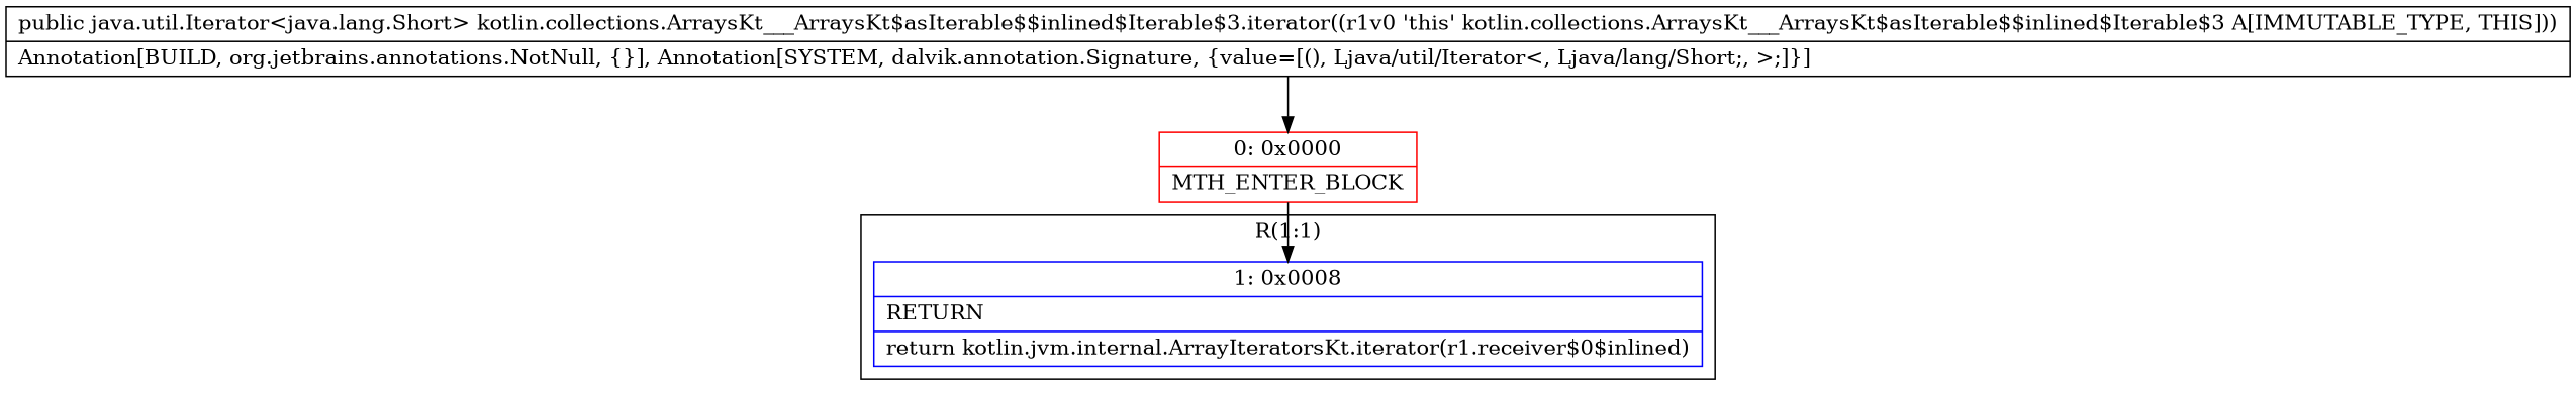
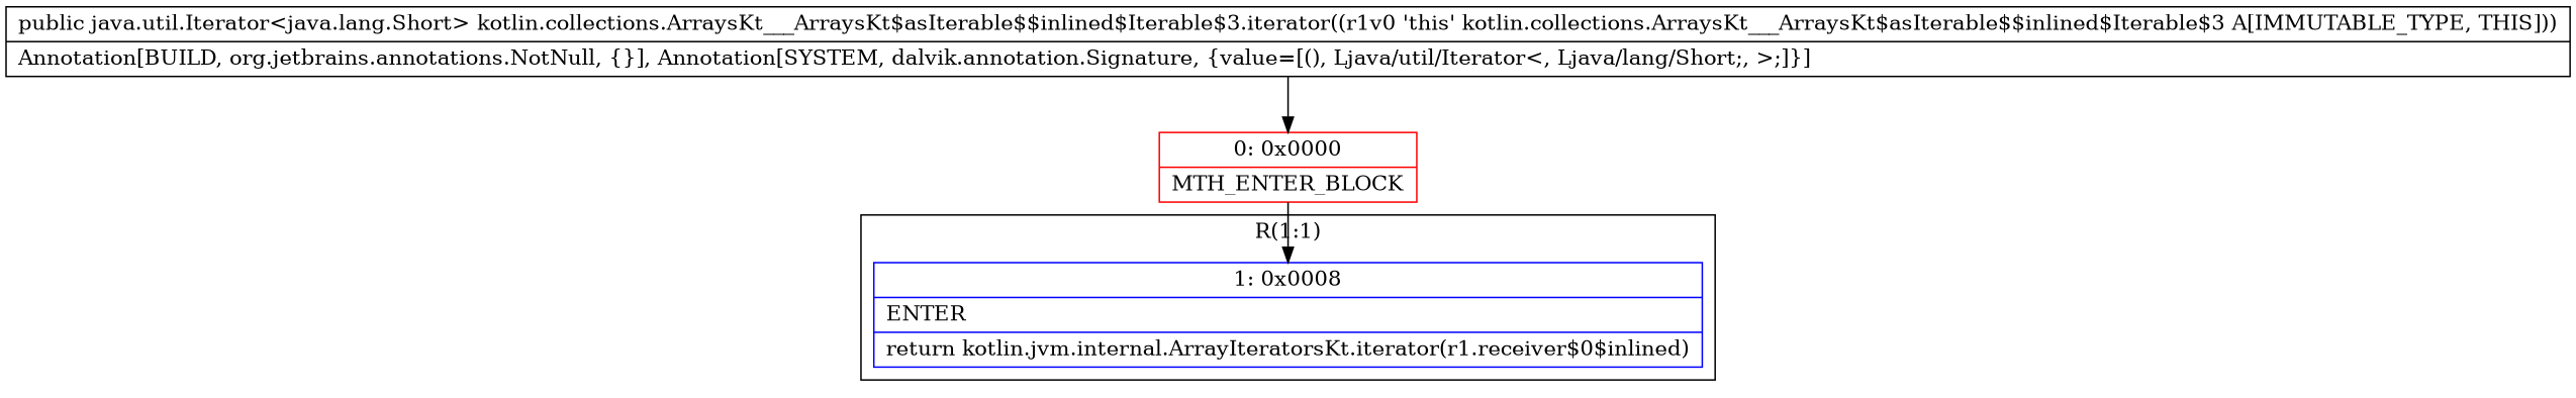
  digraph {
    node [shape=record]
-   n1 [color=blue label="{1\:\ 0x0008|RETURN\l|return kotlin.jvm.internal.ArrayIteratorsKt.iterator(r1.receiver$0$inlined)\l}"]
+   n1 [color=blue label="{1\:\ 0x0008|ENTER\l|return kotlin.jvm.internal.ArrayIteratorsKt.iterator(r1.receiver$0$inlined)\l}"]
    n2 [color=red label="{0\:\ 0x0000|MTH_ENTER_BLOCK\l}"]
    n3 [label="{public java.util.Iterator\<java.lang.Short\> kotlin.collections.ArraysKt___ArraysKt$asIterable$$inlined$Iterable$3.iterator((r1v0 'this' kotlin.collections.ArraysKt___ArraysKt$asIterable$$inlined$Iterable$3 A[IMMUTABLE_TYPE, THIS]))  | Annotation[BUILD, org.jetbrains.annotations.NotNull, \{\}], Annotation[SYSTEM, dalvik.annotation.Signature, \{value=[(), Ljava\/util\/Iterator\<, Ljava\/lang\/Short;, \>;]\}]\l}"]
    subgraph cluster_1 {
      label="R(1:1)"
      n1
    }
    n2 -> n1
    n3 -> n2
  }
